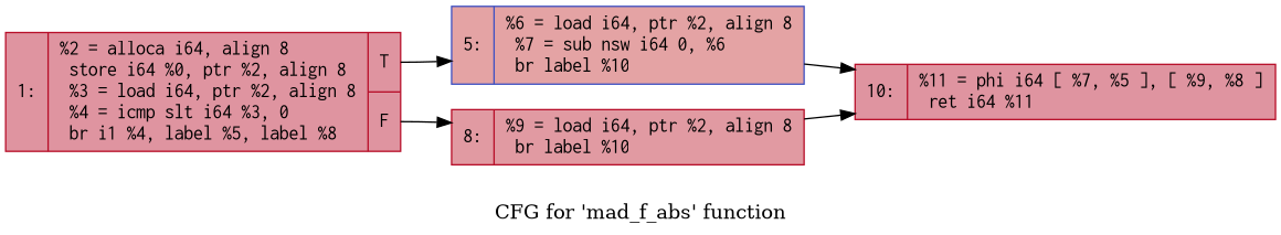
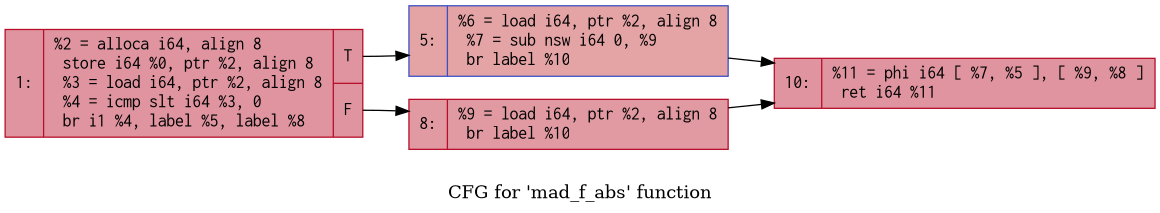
  digraph {
    label="CFG for 'mad_f_abs' function"
    rankdir=LR
    node [color="#b70d28ff" fillcolor="#b70d2870" fontname=Courier shape=record style=filled]
    n1 [label="{1:\l|  %2 = alloca i64, align 8\l  store i64 %0, ptr %2, align 8\l  %3 = load i64, ptr %2, align 8\l  %4 = icmp slt i64 %3, 0\l  br i1 %4, label %5, label %8\l|{<s0>T|<s1>F}}"]
-   n2 [color="#3d50c3ff" fillcolor="#c32e3170" label="{5:\l|  %6 = load i64, ptr %2, align 8\l  %7 = sub nsw i64 0, %6\l  br label %10\l}"]
+   n2 [color="#3d50c3ff" fillcolor="#c32e3170" label="{5:\l|  %6 = load i64, ptr %2, align 8\l  %7 = sub nsw i64 0, %9\l  br label %10\l}"]
    n3 [fillcolor="#bb1b2c70" label="{8:\l|  %9 = load i64, ptr %2, align 8\l  br label %10\l}"]
    n4 [label="{10:\l|  %11 = phi i64 [ %7, %5 ], [ %9, %8 ]\l  ret i64 %11\l}"]
    n1 -> n2 [tailport=s0]
    n1 -> n3 [tailport=s1]
    n2 -> n4
    n3 -> n4
  }
